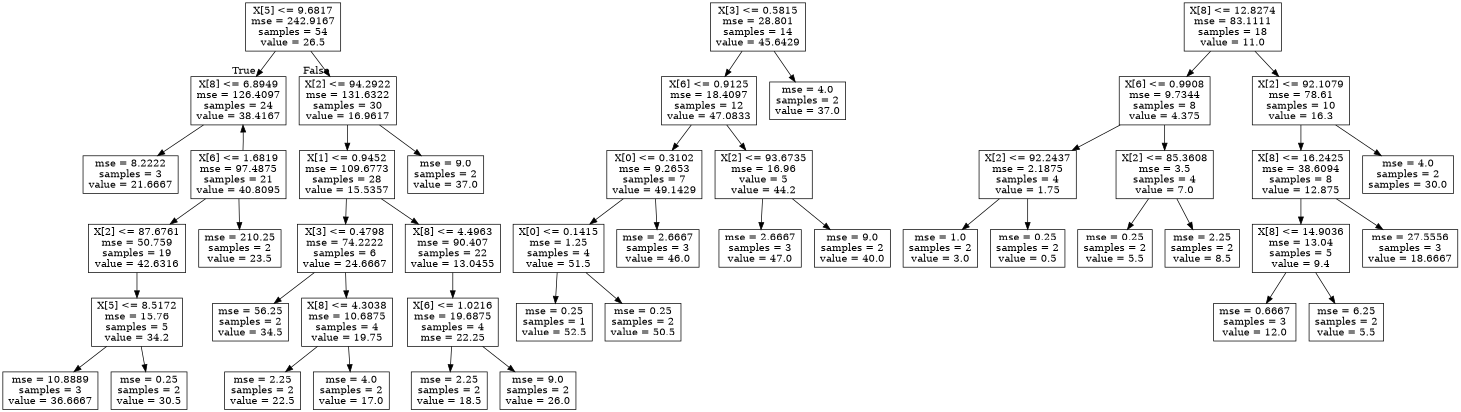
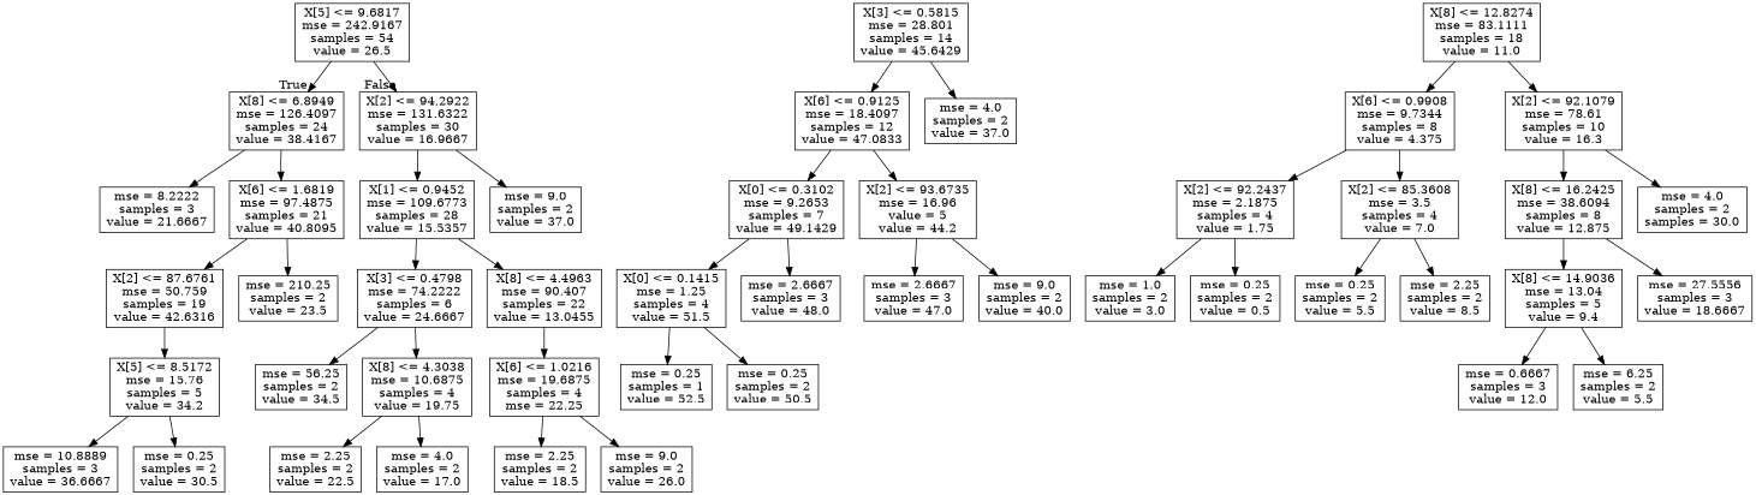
  digraph {
    node [shape=box]
    n1 [label="X[5] <= 9.6817\nmse = 242.9167\nsamples = 54\nvalue = 26.5"]
    n2 [label="X[8] <= 6.8949\nmse = 126.4097\nsamples = 24\nvalue = 38.4167"]
-   n3 [label="X[2] <= 94.2922\nmse = 131.6322\nsamples = 30\nvalue = 16.9617"]
+   n3 [label="X[2] <= 94.2922\nmse = 131.6322\nsamples = 30\nvalue = 16.9667"]
    n4 [label="mse = 8.2222\nsamples = 3\nvalue = 21.6667"]
    n5 [label="X[6] <= 1.6819\nmse = 97.4875\nsamples = 21\nvalue = 40.8095"]
    n6 [label="X[1] <= 0.9452\nmse = 109.6773\nsamples = 28\nvalue = 15.5357"]
    n7 [label="mse = 9.0\nsamples = 2\nvalue = 37.0"]
    n8 [label="X[2] <= 87.6761\nmse = 50.759\nsamples = 19\nvalue = 42.6316"]
    n9 [label="mse = 210.25\nsamples = 2\nvalue = 23.5"]
    n10 [label="X[5] <= 8.5172\nmse = 15.76\nsamples = 5\nvalue = 34.2"]
    n11 [label="mse = 10.8889\nsamples = 3\nvalue = 36.6667"]
    n12 [label="mse = 0.25\nsamples = 2\nvalue = 30.5"]
    n13 [label="X[3] <= 0.5815\nmse = 28.801\nsamples = 14\nvalue = 45.6429"]
    n14 [label="X[6] <= 0.9125\nmse = 18.4097\nsamples = 12\nvalue = 47.0833"]
    n15 [label="mse = 4.0\nsamples = 2\nvalue = 37.0"]
    n16 [label="X[0] <= 0.3102\nmse = 9.2653\nsamples = 7\nvalue = 49.1429"]
    n17 [label="X[2] <= 93.6735\nmse = 16.96\nvalue = 5\nvalue = 44.2"]
    n18 [label="X[0] <= 0.1415\nmse = 1.25\nsamples = 4\nvalue = 51.5"]
-   n19 [label="mse = 2.6667\nsamples = 3\nvalue = 46.0"]
+   n19 [label="mse = 2.6667\nsamples = 3\nvalue = 48.0"]
    n20 [label="mse = 2.6667\nsamples = 3\nvalue = 47.0"]
    n21 [label="mse = 9.0\nsamples = 2\nvalue = 40.0"]
    n22 [label="mse = 0.25\nsamples = 1\nvalue = 52.5"]
    n23 [label="mse = 0.25\nsamples = 2\nvalue = 50.5"]
    n24 [label="X[3] <= 0.4798\nmse = 74.2222\nsamples = 6\nvalue = 24.6667"]
    n25 [label="X[8] <= 4.4963\nmse = 90.407\nsamples = 22\nvalue = 13.0455"]
    n26 [label="mse = 56.25\nsamples = 2\nvalue = 34.5"]
    n27 [label="X[8] <= 4.3038\nmse = 10.6875\nsamples = 4\nvalue = 19.75"]
    n28 [label="X[6] <= 1.0216\nmse = 19.6875\nsamples = 4\nmse = 22.25"]
    n29 [label="mse = 2.25\nsamples = 2\nvalue = 22.5"]
    n30 [label="mse = 4.0\nsamples = 2\nvalue = 17.0"]
    n31 [label="mse = 2.25\nsamples = 2\nvalue = 18.5"]
    n32 [label="mse = 9.0\nsamples = 2\nvalue = 26.0"]
    n33 [label="X[8] <= 12.8274\nmse = 83.1111\nsamples = 18\nvalue = 11.0"]
    n34 [label="X[6] <= 0.9908\nmse = 9.7344\nsamples = 8\nvalue = 4.375"]
    n35 [label="X[2] <= 92.1079\nmse = 78.61\nsamples = 10\nvalue = 16.3"]
    n36 [label="X[2] <= 92.2437\nmse = 2.1875\nsamples = 4\nvalue = 1.75"]
    n37 [label="X[2] <= 85.3608\nmse = 3.5\nsamples = 4\nvalue = 7.0"]
    n38 [label="X[8] <= 16.2425\nmse = 38.6094\nsamples = 8\nvalue = 12.875"]
    n39 [label="mse = 4.0\nsamples = 2\nsamples = 30.0"]
    n40 [label="mse = 1.0\nsamples = 2\nvalue = 3.0"]
    n41 [label="mse = 0.25\nsamples = 2\nvalue = 0.5"]
    n42 [label="mse = 0.25\nsamples = 2\nvalue = 5.5"]
    n43 [label="mse = 2.25\nsamples = 2\nvalue = 8.5"]
    n44 [label="X[8] <= 14.9036\nmse = 13.04\nsamples = 5\nvalue = 9.4"]
    n45 [label="mse = 27.5556\nsamples = 3\nvalue = 18.6667"]
    n46 [label="mse = 0.6667\nsamples = 3\nvalue = 12.0"]
    n47 [label="mse = 6.25\nsamples = 2\nvalue = 5.5"]
    n1 -> n2 [headlabel=True labelangle=45 labeldistance=2.5]
    n1 -> n3 [headlabel=False labelangle=-45 labeldistance=2.5]
    n2 -> n4
-   n5 -> n2
+   n2 -> n5
    n3 -> n6
    n3 -> n7
    n5 -> n8
    n5 -> n9
    n6 -> n24
    n6 -> n25
    n8 -> n10
    n10 -> n11
    n10 -> n12
    n13 -> n14
    n13 -> n15
    n14 -> n16
    n14 -> n17
    n16 -> n18
    n16 -> n19
    n17 -> n20
    n17 -> n21
    n18 -> n22
    n18 -> n23
    n24 -> n26
    n24 -> n27
    n25 -> n28
    n27 -> n29
    n27 -> n30
    n28 -> n31
    n28 -> n32
    n33 -> n34
    n33 -> n35
    n34 -> n36
    n34 -> n37
    n35 -> n38
    n35 -> n39
    n36 -> n40
    n36 -> n41
    n37 -> n42
    n37 -> n43
    n38 -> n44
    n38 -> n45
    n44 -> n46
    n44 -> n47
  }
